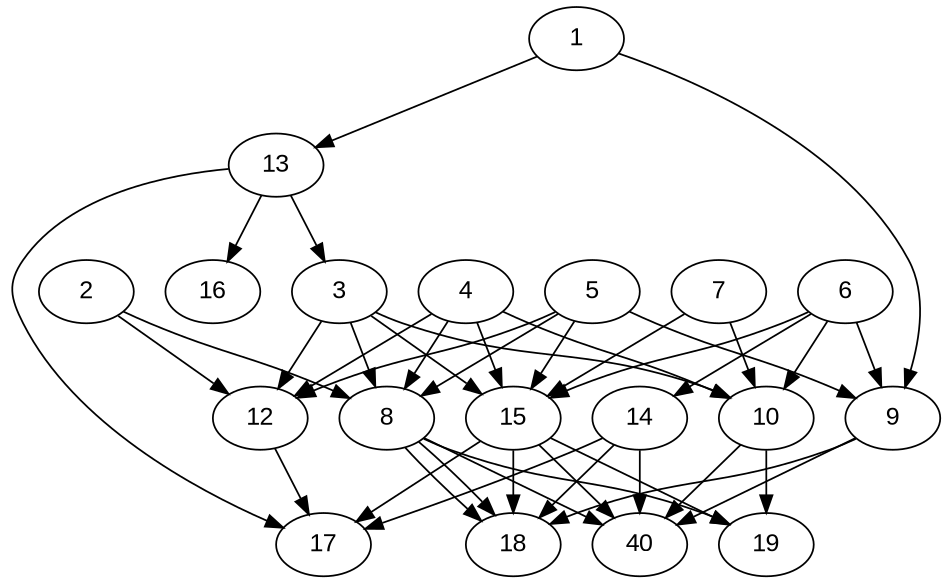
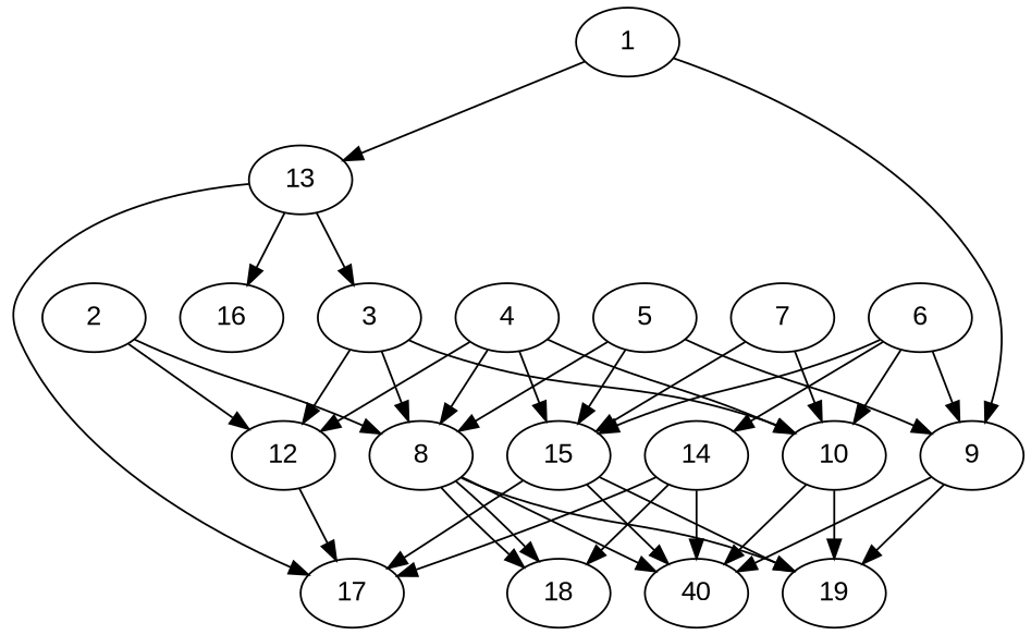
  digraph {
    fontname="Liberation Sans"
    node [alpha=0.11 fontname="Liberation Sans"]
    edge [fontname="Liberation Sans"]
    1 [alpha=0.05 expect_size=32685056]
    9 [alpha=0.19 expect_size=6672384]
    13 [alpha=0.15 expect_size=23692288]
    19 [alpha=0.06 expect_size=47727616]
    n5 [expect_size=45881344 label=40]
    17 [alpha=0.16 expect_size=18409472]
    16 [alpha=0.09 expect_size=47897600]
    3 [alpha=0.19 expect_size=16974848]
    2 [alpha=0.08 expect_size=24657920]
    8 [alpha=0.02 expect_size=52005888]
    12 [expect_size=51246080]
    18 [expect_size=43591680]
    10 [alpha=0.16 expect_size=23700480]
    15 [alpha=0.09 expect_size=11717632]
    4 [alpha=0.16 expect_size=9218048]
    5 [alpha=0.15 expect_size=13044736]
    6 [alpha=0.08 expect_size=12127232]
    14 [alpha=0.12 expect_size=21148672]
    7 [expect_size=42791936]
    1 -> 9
    1 -> 13
-   9 -> 18
+   9 -> 19
    9 -> n5
    13 -> 17
    13 -> 16
    13 -> 3
    3 -> 8
    3 -> 12
    3 -> 10
-   3 -> 15
    2 -> 8
    2 -> 12
    8 -> 19
    8 -> n5
    8 -> 18
    8 -> 18
    12 -> 17
    10 -> 19
    10 -> n5
    15 -> 19
    15 -> n5
    15 -> 17
-   15 -> 18
    4 -> 8
    4 -> 12
    4 -> 10
    4 -> 15
    5 -> 9
    5 -> 8
-   5 -> 12
    5 -> 15
    6 -> 9
    6 -> 10
    6 -> 15
    6 -> 14
    14 -> n5
    14 -> 17
    14 -> 18
    7 -> 10
    7 -> 15
  }
